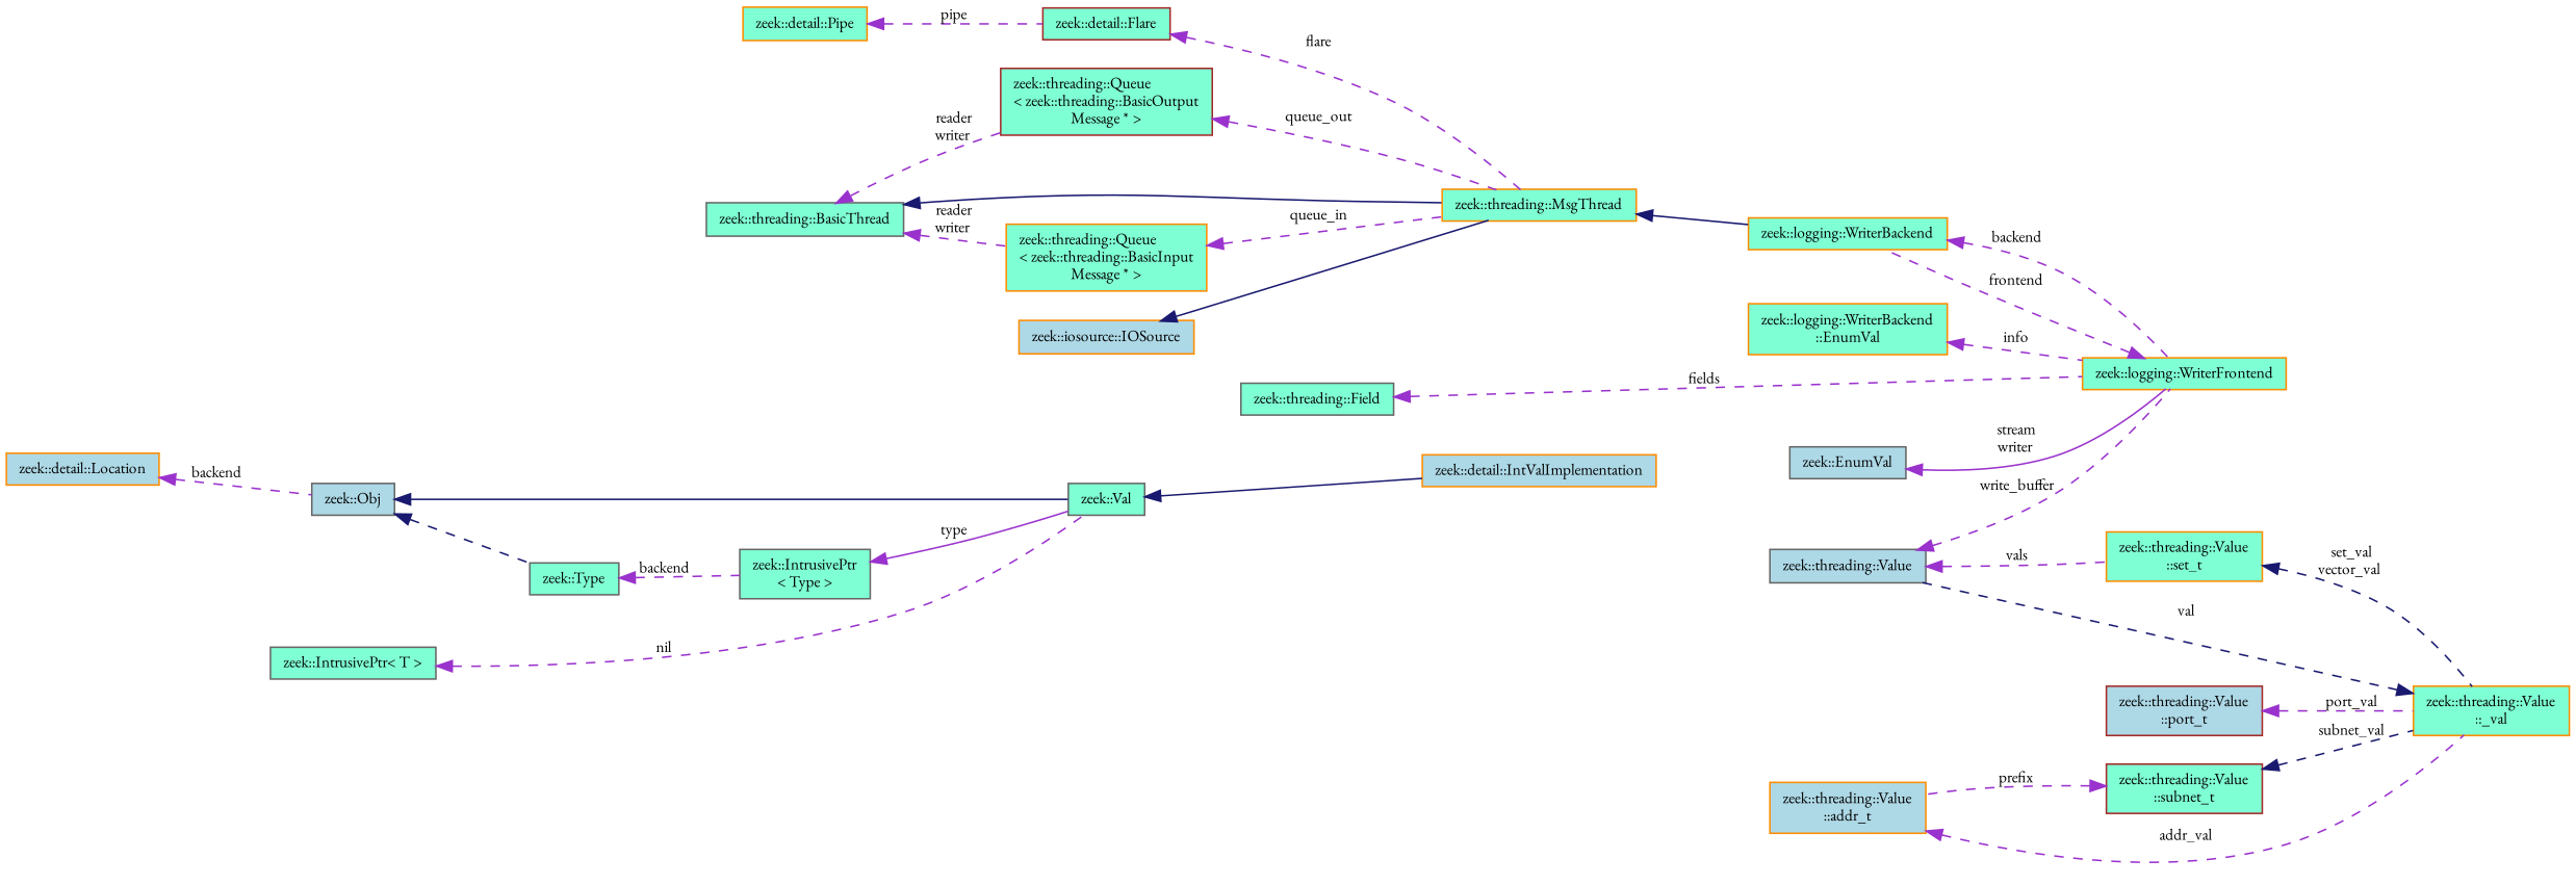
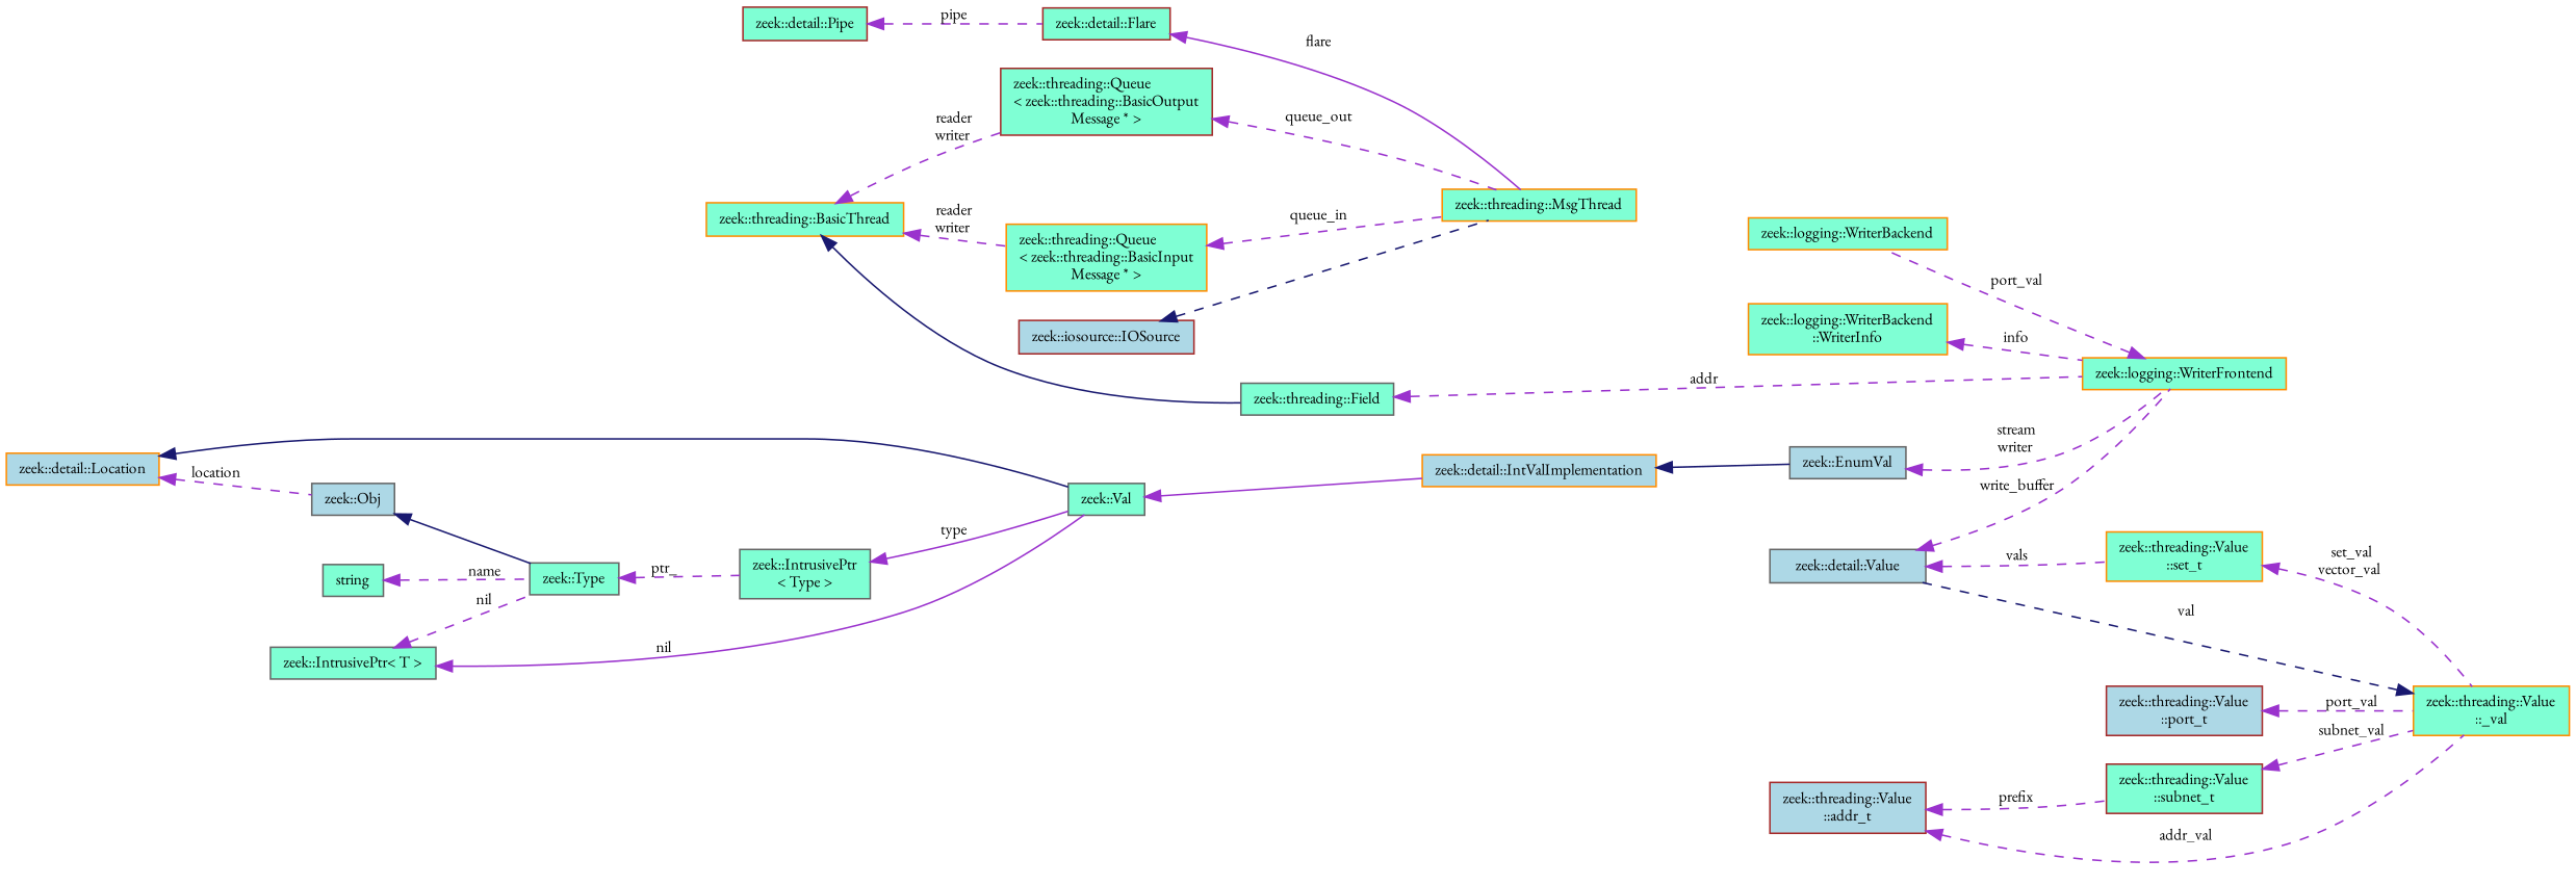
  digraph {
    fontname="EB Garamond"
    rankdir=LR
    node [color=darkorange fillcolor=aquamarine fontname="EB Garamond" fontsize=10 shape=record style=filled]
    edge [color=darkorchid3 dir=back fontname="EB Garamond" fontsize=10 labelfontname=Helvetica labelfontsize=10 style=dashed]
    n1 [fontcolor=black height=0.2 label="zeek::logging::WriterBackend" width=0.4]
    n2 [height=0.2 label="zeek::logging::WriterFrontend" width=0.4]
    n3 [height=0.2 label="zeek::threading::MsgThread" width=0.4]
-   n4 [color=gray40 height=0.2 label="zeek::threading::BasicThread" width=0.4]
+   n4 [height=0.2 label="zeek::threading::BasicThread" width=0.4]
    n5 [height=0.2 label="zeek::threading::Queue\l\< zeek::threading::BasicInput\lMessage * \>" width=0.4]
    n6 [color=brown height=0.2 label="zeek::threading::Queue\l\< zeek::threading::BasicOutput\lMessage * \>" width=0.4]
-   n7 [fillcolor=lightblue height=0.2 label="zeek::iosource::IOSource" width=0.4]
+   n7 [color=brown fillcolor=lightblue height=0.2 label="zeek::iosource::IOSource" width=0.4]
    n8 [color=brown height=0.2 label="zeek::detail::Flare" width=0.4]
-   n9 [height=0.2 label="zeek::detail::Pipe" width=0.4]
+   n9 [color=brown height=0.2 label="zeek::detail::Pipe" width=0.4]
    n10 [color=gray40 fillcolor=lightblue height=0.2 label="zeek::EnumVal" width=0.4]
    n11 [fillcolor=lightblue height=0.2 label="zeek::detail::IntValImplementation" width=0.4]
    n12 [color=gray40 height=0.2 label="zeek::Val" width=0.4]
    n13 [color=gray40 fillcolor=lightblue height=0.2 label="zeek::Obj" width=0.4]
    n14 [color=gray40 height=0.2 label="zeek::Type" width=0.4]
    n15 [color=gray40 height=0.2 label="zeek::IntrusivePtr\l\< Type \>" width=0.4]
    n16 [fillcolor=lightblue height=0.2 label="zeek::detail::Location" width=0.4]
    n17 [color=gray40 height=0.2 label="zeek::IntrusivePtr\< T \>" width=0.4]
-   n19 [height=0.2 label="zeek::logging::WriterBackend\l::EnumVal" width=0.4]
+   n18 [color=gray40 height=0.2 label=string width=0.4]
+   n19 [height=0.2 label="zeek::logging::WriterBackend\l::WriterInfo" width=0.4]
    n20 [color=gray40 height=0.2 label="zeek::threading::Field" width=0.4]
-   n21 [color=gray40 fillcolor=lightblue height=0.2 label="zeek::threading::Value" width=0.4]
+   n21 [color=gray40 fillcolor=lightblue height=0.2 label="zeek::detail::Value" width=0.4]
    n22 [height=0.2 label="zeek::threading::Value\l::set_t" width=0.4]
    n23 [height=0.2 label="zeek::threading::Value\l::_val" width=0.4]
    n24 [color=brown fillcolor=lightblue height=0.2 label="zeek::threading::Value\l::port_t" width=0.4]
-   n25 [fillcolor=lightblue height=0.2 label="zeek::threading::Value\l::addr_t" width=0.4]
+   n25 [color=brown fillcolor=lightblue height=0.2 label="zeek::threading::Value\l::addr_t" width=0.4]
    n26 [color=brown height=0.2 label="zeek::threading::Value\l::subnet_t" width=0.4]
-   n1 -> n2 [label=" backend"]
-   n2 -> n1 [label=" frontend"]
-   n3 -> n1 [color=midnightblue style=solid]
-   n4 -> n3 [color=midnightblue style=solid]
+   n2 -> n1 [label=" port_val"]
+   n4 -> n20 [color=midnightblue style=solid]
    n4 -> n5 [label=" reader\nwriter"]
    n4 -> n6 [label=" reader\nwriter"]
    n5 -> n3 [label=" queue_in"]
    n6 -> n3 [label=" queue_out"]
-   n7 -> n3 [color=midnightblue style=solid]
-   n8 -> n3 [label=" flare"]
+   n7 -> n3 [color=midnightblue]
+   n8 -> n3 [label=" flare" style=solid]
    n9 -> n8 [label=" pipe"]
-   n10 -> n2 [label=" stream\nwriter" style=solid]
-   n12 -> n11 [color=midnightblue style=solid]
-   n13 -> n12 [color=midnightblue style=solid]
-   n13 -> n14 [color=midnightblue]
-   n14 -> n15 [label=" backend"]
+   n10 -> n2 [label=" stream\nwriter"]
+   n11 -> n10 [color=midnightblue style=solid]
+   n12 -> n11 [style=solid]
+   n16 -> n12 [color=midnightblue style=solid]
+   n13 -> n14 [color=midnightblue style=solid]
+   n14 -> n15 [label=" ptr_"]
    n15 -> n12 [label=" type" style=solid]
-   n16 -> n13 [label=" backend"]
-   n17 -> n12 [label=" nil"]
+   n16 -> n13 [label=" location"]
+   n17 -> n12 [label=" nil" style=solid]
+   n17 -> n14 [label=" nil"]
+   n18 -> n14 [label=" name"]
    n19 -> n2 [label=" info"]
-   n20 -> n2 [label=" fields"]
+   n20 -> n2 [label=" addr"]
    n21 -> n2 [label=" write_buffer"]
    n21 -> n22 [label=" vals"]
-   n22 -> n23 [color=midnightblue label=" set_val\nvector_val"]
+   n22 -> n23 [label=" set_val\nvector_val"]
    n23 -> n21 [color=midnightblue label=" val"]
    n24 -> n23 [label=" port_val"]
    n25 -> n23 [label=" addr_val"]
-   n26 -> n25 [label=" prefix"]
-   n26 -> n23 [color=midnightblue label=" subnet_val"]
+   n25 -> n26 [label=" prefix"]
+   n26 -> n23 [label=" subnet_val"]
  }
